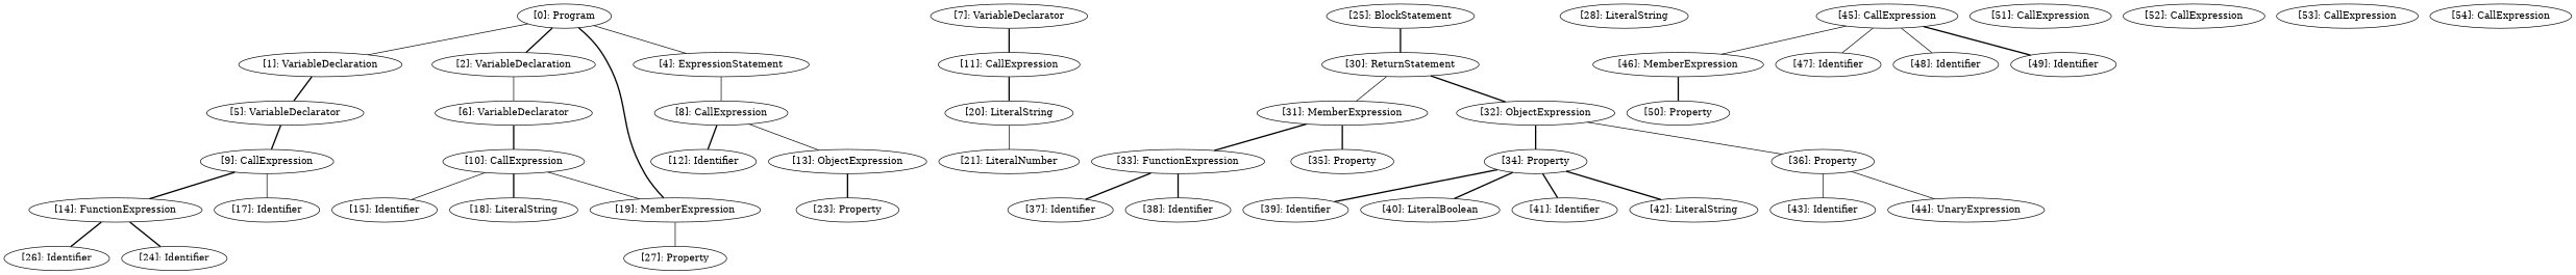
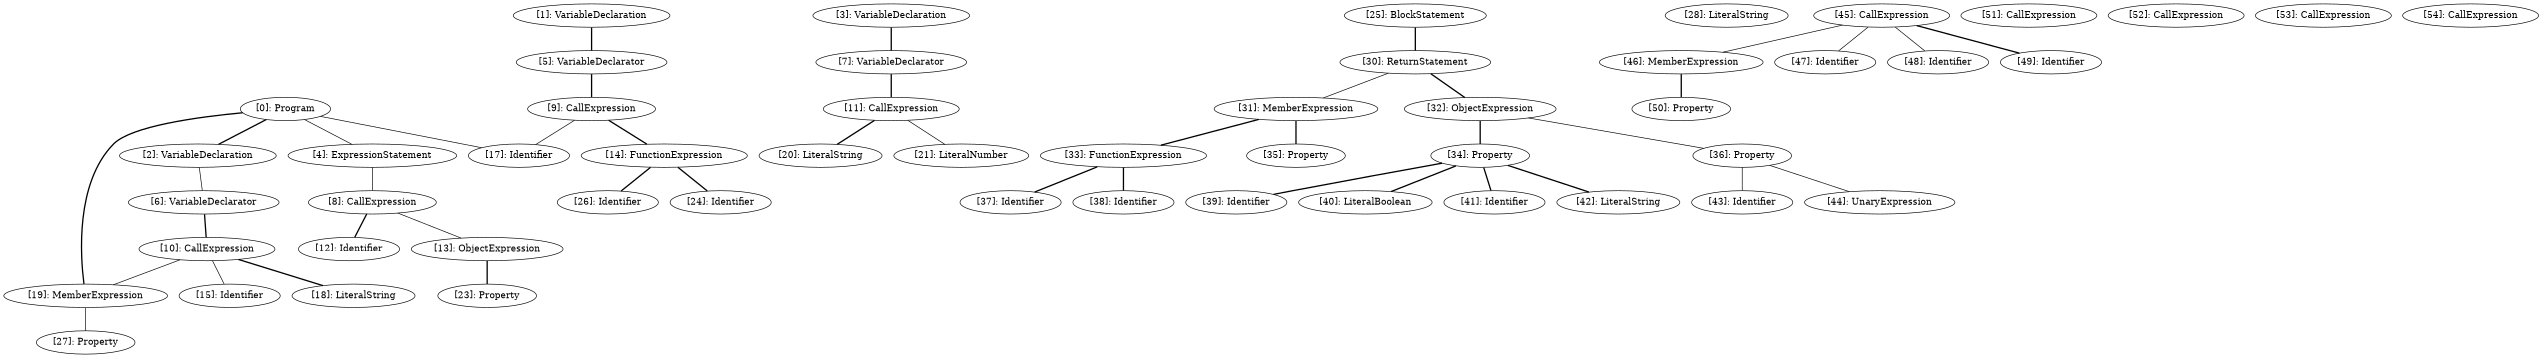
  graph {
    edge [style=bold]
    n1 [label="[0]: Program"]
    n2 [label="[1]: VariableDeclaration"]
    n3 [label="[2]: VariableDeclaration"]
    n4 [label="[4]: ExpressionStatement"]
    n5 [label="[19]: MemberExpression"]
    n6 [label="[5]: VariableDeclarator"]
    n7 [label="[6]: VariableDeclarator"]
+   n8 [label="[3]: VariableDeclaration"]
    n9 [label="[7]: VariableDeclarator"]
    n10 [label="[8]: CallExpression"]
    n11 [label="[9]: CallExpression"]
    n12 [label="[10]: CallExpression"]
    n13 [label="[11]: CallExpression"]
    n14 [label="[12]: Identifier"]
    n15 [label="[13]: ObjectExpression"]
    n16 [label="[14]: FunctionExpression"]
    n17 [label="[17]: Identifier"]
    n18 [label="[15]: Identifier"]
    n19 [label="[18]: LiteralString"]
    n20 [label="[20]: LiteralString"]
    n21 [label="[21]: LiteralNumber"]
    n22 [label="[23]: Property"]
    n23 [label="[24]: Identifier"]
    n24 [label="[26]: Identifier"]
    n25 [label="[27]: Property"]
    n26 [label="[25]: BlockStatement"]
    n27 [label="[30]: ReturnStatement"]
    n28 [label="[31]: MemberExpression"]
    n29 [label="[32]: ObjectExpression"]
    n30 [label="[28]: LiteralString"]
    n31 [label="[33]: FunctionExpression"]
    n32 [label="[35]: Property"]
    n33 [label="[34]: Property"]
    n34 [label="[36]: Property"]
    n35 [label="[37]: Identifier"]
    n36 [label="[38]: Identifier"]
    n37 [label="[39]: Identifier"]
    n38 [label="[40]: LiteralBoolean"]
    n39 [label="[41]: Identifier"]
    n40 [label="[42]: LiteralString"]
    n41 [label="[43]: Identifier"]
    n42 [label="[44]: UnaryExpression"]
    n43 [label="[45]: CallExpression"]
    n44 [label="[46]: MemberExpression"]
    n45 [label="[47]: Identifier"]
    n46 [label="[48]: Identifier"]
    n47 [label="[49]: Identifier"]
    n48 [label="[50]: Property"]
    n49 [label="[51]: CallExpression"]
    n50 [label="[52]: CallExpression"]
    n51 [label="[53]: CallExpression"]
    n52 [label="[54]: CallExpression"]
-   n1 -- n2 [style=solid]
+   n1 -- n17 [style=solid]
    n1 -- n3
    n1 -- n4 [style=solid]
    n1 -- n5
    n2 -- n6
    n3 -- n7 [style=solid]
    n4 -- n10 [style=solid]
    n5 -- n25 [style=solid]
    n6 -- n11
    n7 -- n12
+   n8 -- n9
    n9 -- n13
    n10 -- n14
    n10 -- n15 [style=solid]
    n11 -- n16
    n11 -- n17 [style=solid]
    n12 -- n5 [style=solid]
    n12 -- n18 [style=solid]
    n12 -- n19
    n13 -- n20
-   n20 -- n21 [style=solid]
+   n13 -- n21 [style=solid]
    n15 -- n22
    n16 -- n23
    n16 -- n24
    n26 -- n27
    n27 -- n28 [style=solid]
    n27 -- n29
    n28 -- n31
    n28 -- n32
    n29 -- n33
    n29 -- n34 [style=solid]
    n31 -- n35
    n31 -- n36
    n33 -- n37
    n33 -- n38
    n33 -- n39
    n33 -- n40
    n34 -- n41 [style=solid]
    n34 -- n42 [style=solid]
    n43 -- n44 [style=solid]
    n43 -- n45 [style=solid]
    n43 -- n46 [style=solid]
    n43 -- n47
    n44 -- n48
  }
